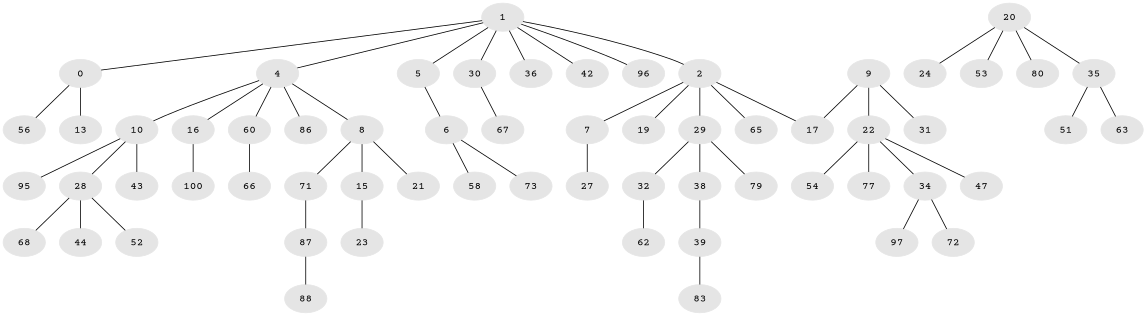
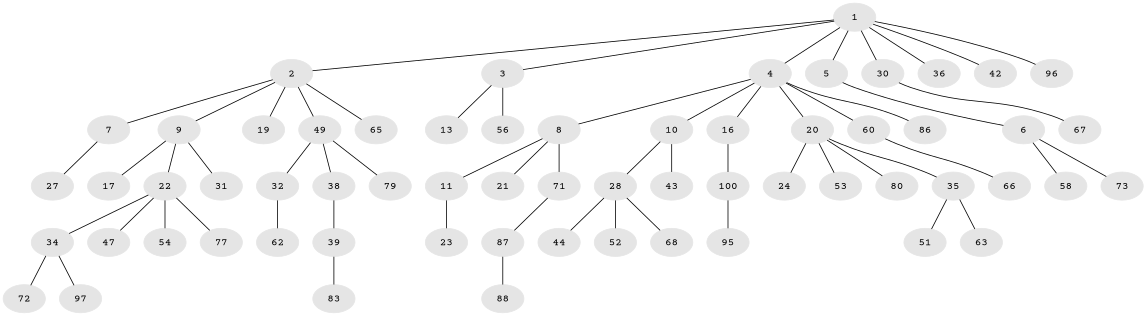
  graph {
    fontname="Courier Prime"
    node [color=gray90 fontname="Courier Prime" style=filled]
    edge [fontname="Courier Prime"]
    1 [super="+37"]
    2 [super="+50"]
-   3 [super="+11" label=0]
+   3 [super="+11"]
    4 [super="+18"]
    5 [super="+78"]
    30
    36 [super="+84"]
    42 [super="+89"]
    96
    7 [super="+26"]
    9
    19 [super="+55"]
-   29 [super="+33"]
+   29 [super="+33" label=49]
    65 [super="+93"]
    13 [super="+49"]
    56
    8 [super="+12"]
    10 [super="+14"]
    16 [super="+81"]
    20 [super="+48"]
    60
    86
    6 [super="+25"]
    67 [super="+85"]
    27 [super="+92"]
    17
    22 [super="+45"]
    31 [super="+91"]
    32 [super="+69"]
    38 [super="+61"]
    79
-   15 [super="+46"]
+   15 [super="+46" label=11]
    21 [super="+75"]
    71 [super="+94"]
    28 [super="+41"]
    43
    95
    100
    24
    53
    80
    35 [super="+40"]
    66 [super="+99"]
    58 [super="+76"]
    73 [super="+90"]
    23
    87
    34 [super="+64"]
    47
    54
    77
    44 [super="+59"]
    52
    68 [super="+74"]
    72
    97
    51 [super="+98"]
    63
    62 [super="+70"]
    39
    83
    88
    1 -- 2
    1 -- 3
    1 -- 4
    1 -- 5
    1 -- 30
    1 -- 36
    1 -- 42
    1 -- 96
    2 -- 7
-   2 -- 17
+   2 -- 9
    2 -- 19
    2 -- 29
    2 -- 65
    3 -- 13
    3 -- 56
    4 -- 8
    4 -- 10
    4 -- 16
+   4 -- 20
    4 -- 60
    4 -- 86
    5 -- 6
    30 -- 67
    7 -- 27
    9 -- 17
    9 -- 22
    9 -- 31
    29 -- 32
    29 -- 38
    29 -- 79
    8 -- 15
    8 -- 21
    8 -- 71
    10 -- 28
    10 -- 43
-   10 -- 95
+   100 -- 95
    16 -- 100
    20 -- 24
    20 -- 53
    20 -- 80
    20 -- 35
    60 -- 66
    6 -- 58
    6 -- 73
    22 -- 34
    22 -- 47
    22 -- 54
    22 -- 77
    32 -- 62
    38 -- 39
    15 -- 23
    71 -- 87
    28 -- 44
    28 -- 52
    28 -- 68
    35 -- 51
    35 -- 63
    87 -- 88
    34 -- 72
    34 -- 97
    39 -- 83
  }
